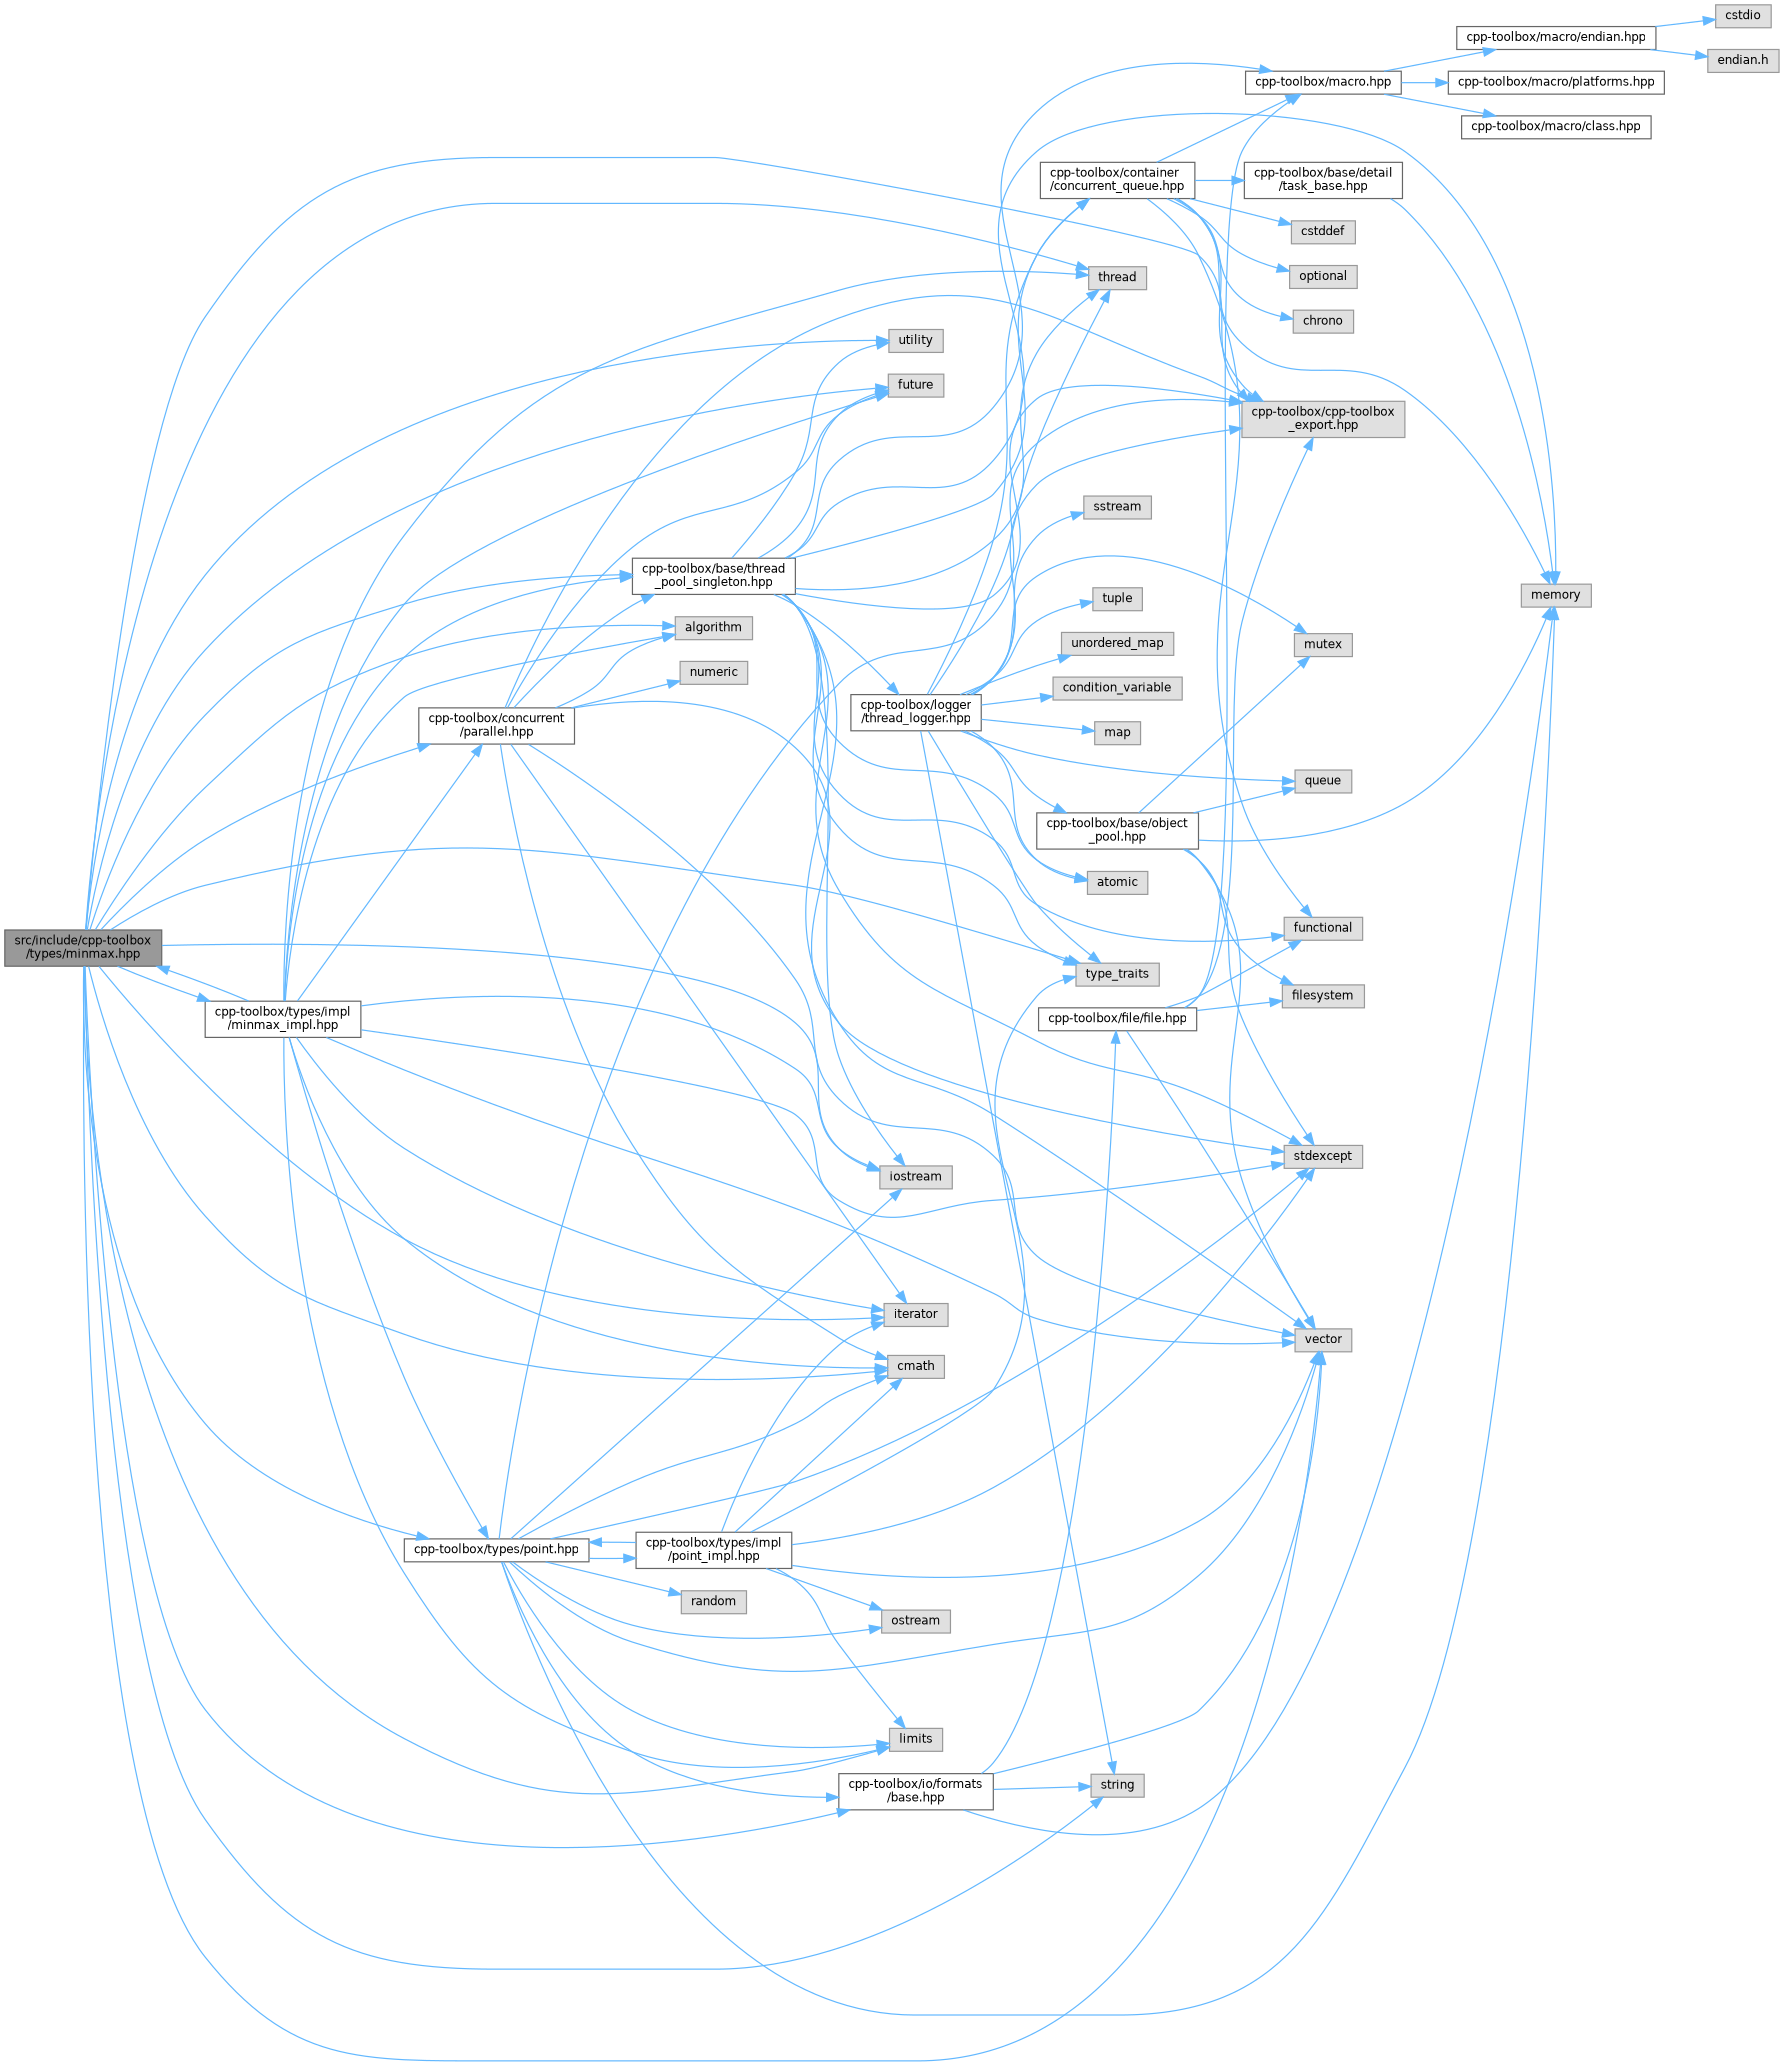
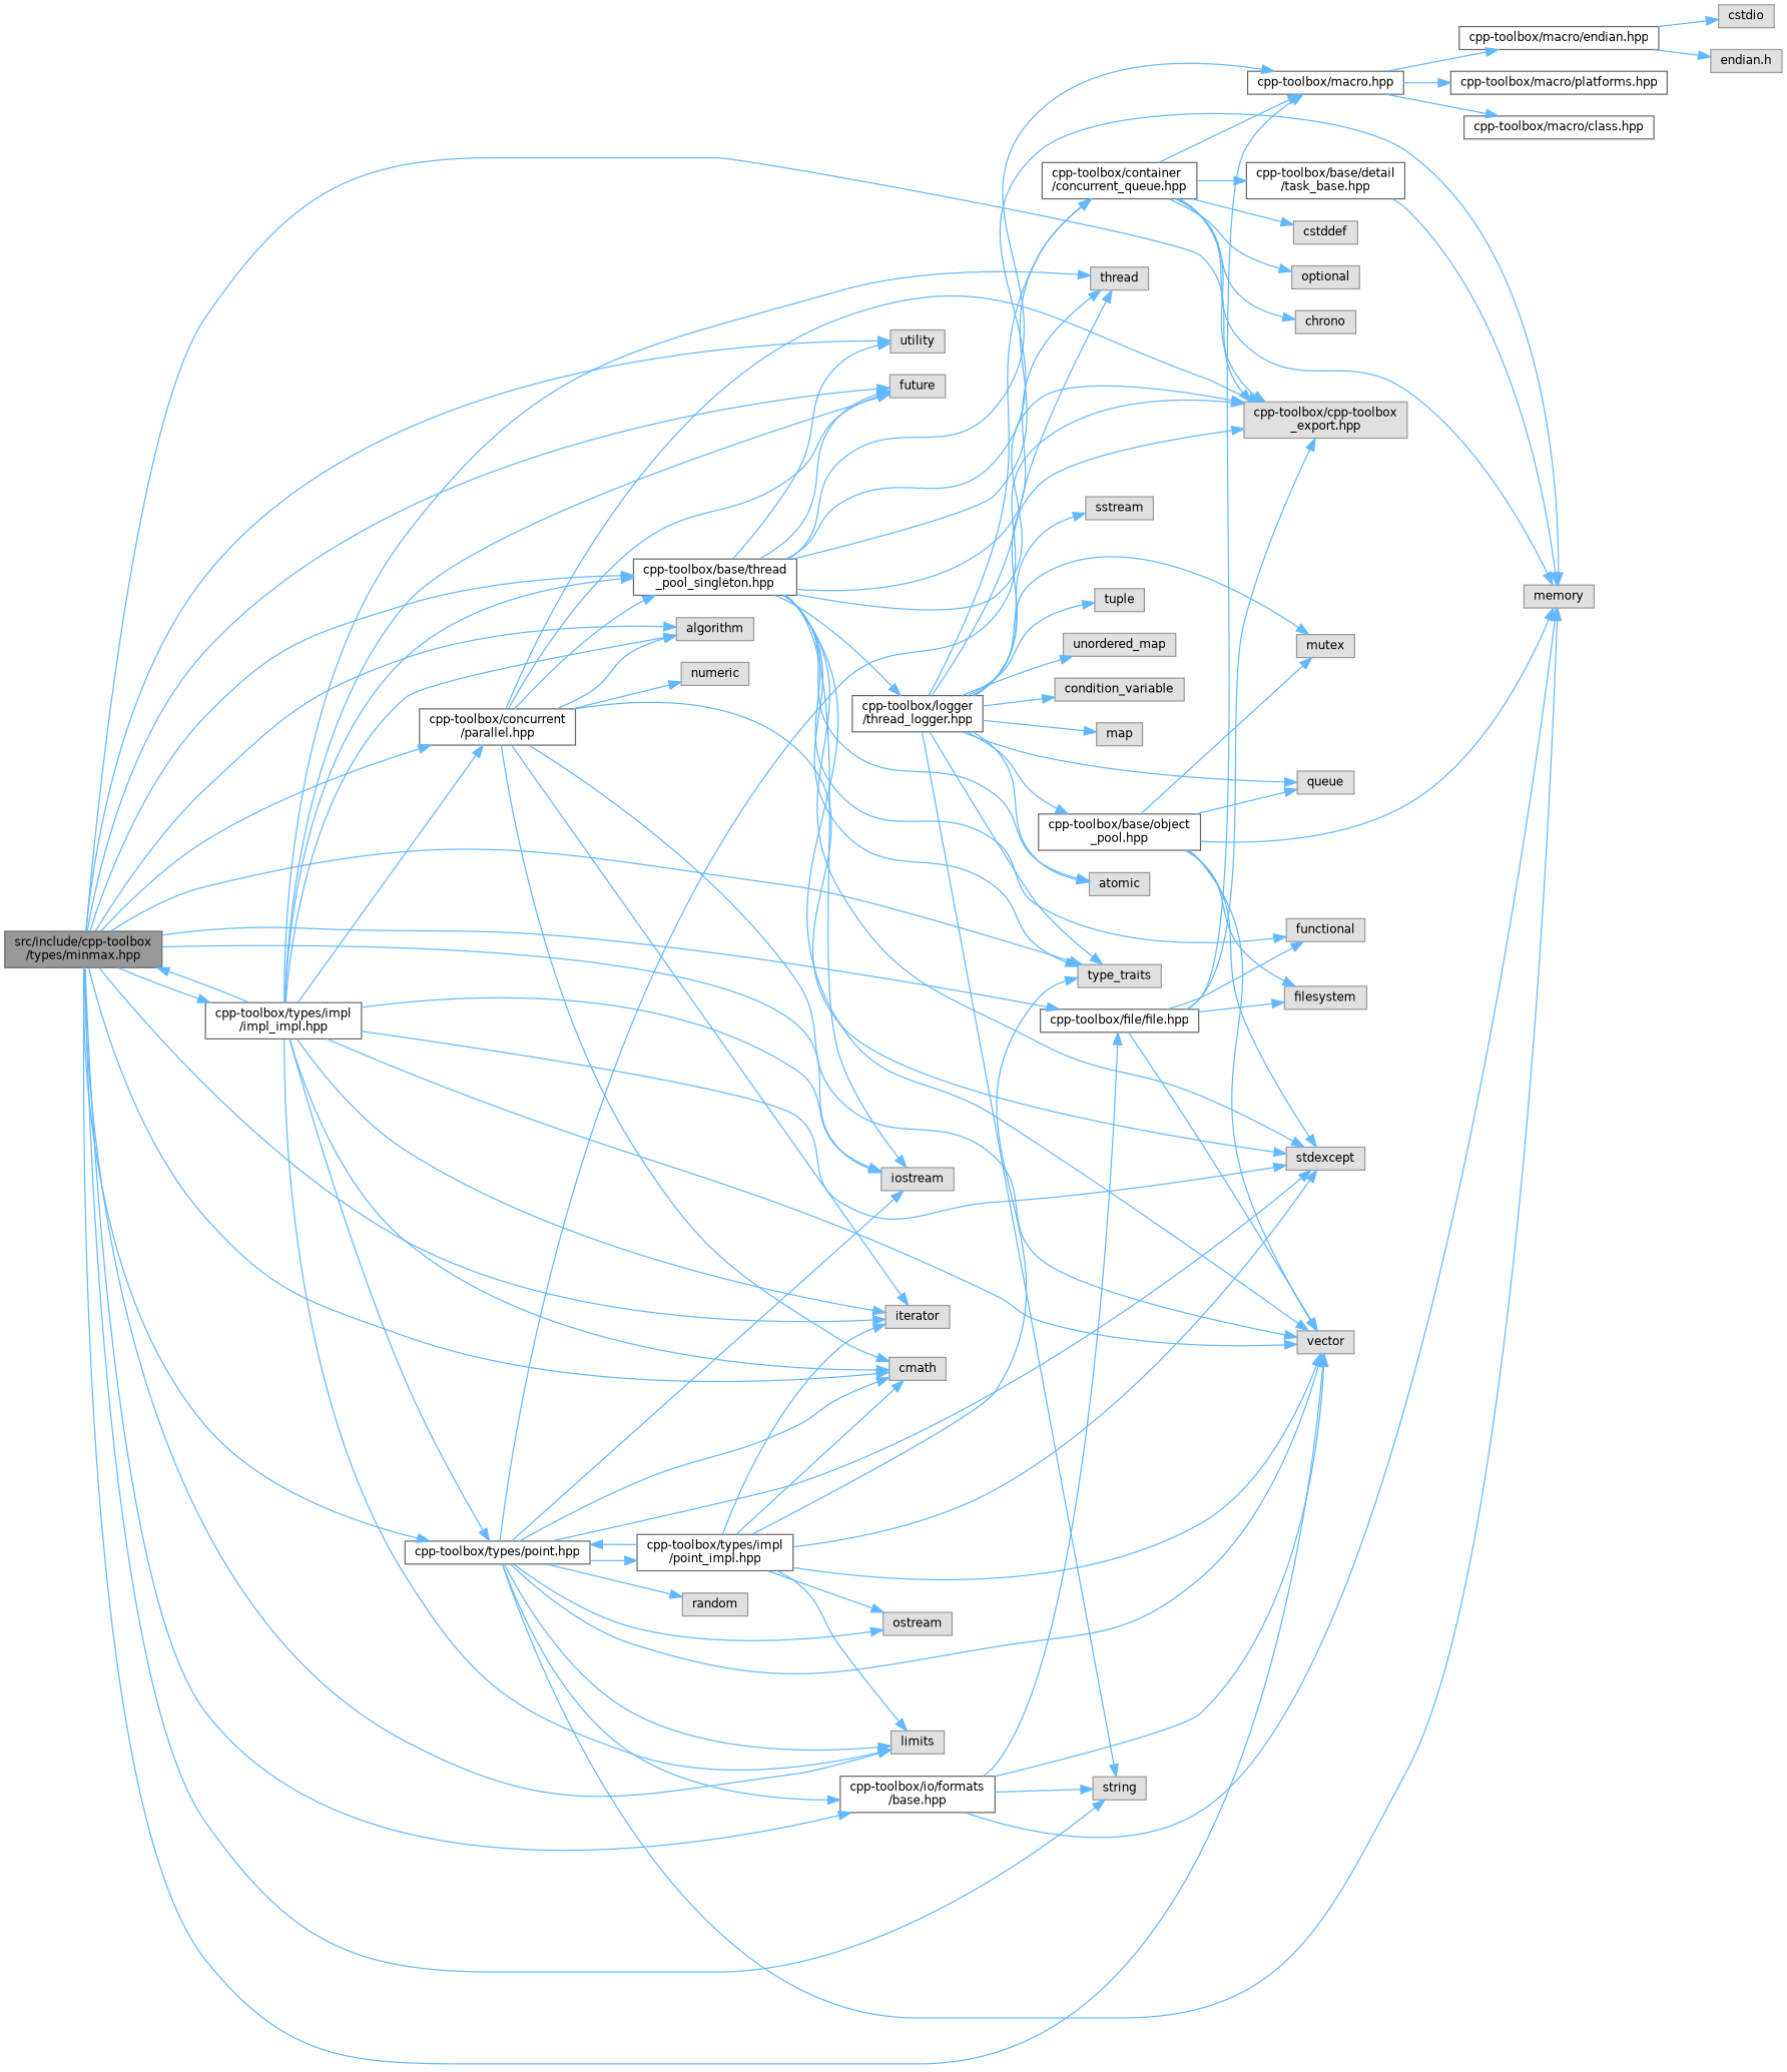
  digraph {
    rankdir=LR
    node [color=grey60 fillcolor="#E0E0E0" fontname=Helvetica fontsize=10 shape=box style=filled]
    edge [color=steelblue1 fontname=Helvetica fontsize=10 labelfontname=Helvetica labelfontsize=10 style=solid]
    n1 [color=gray40 fillcolor=grey60 fontcolor=black height=0.2 label="src/include/cpp-toolbox\l/types/minmax.hpp" width=0.4]
    n2 [height=0.2 label=algorithm width=0.4]
    n3 [height=0.2 label=cmath width=0.4]
    n4 [height=0.2 label=future width=0.4]
    n5 [height=0.2 label=iostream width=0.4]
    n6 [height=0.2 label=iterator width=0.4]
    n7 [height=0.2 label=limits width=0.4]
    n8 [height=0.2 label=string width=0.4]
    n9 [height=0.2 label=thread width=0.4]
    n10 [height=0.2 label=type_traits width=0.4]
    n11 [height=0.2 label=utility width=0.4]
    n12 [height=0.2 label=vector width=0.4]
    n13 [color=grey40 fillcolor=white height=0.2 label="cpp-toolbox/base/thread\l_pool_singleton.hpp" width=0.4]
    n14 [height=0.2 label="cpp-toolbox/cpp-toolbox\l_export.hpp" width=0.4]
    n15 [color=grey40 fillcolor=white height=0.2 label="cpp-toolbox/concurrent\l/parallel.hpp" width=0.4]
    n16 [color=grey40 fillcolor=white height=0.2 label="cpp-toolbox/io/formats\l/base.hpp" width=0.4]
    n17 [color=grey40 fillcolor=white height=0.2 label="cpp-toolbox/types/point.hpp" width=0.4]
-   n18 [color=grey40 fillcolor=white height=0.2 label="cpp-toolbox/types/impl\l/minmax_impl.hpp" width=0.4]
+   n18 [color=grey40 fillcolor=white height=0.2 label="cpp-toolbox/types/impl\l/impl_impl.hpp" width=0.4]
    n19 [height=0.2 label=atomic width=0.4]
    n20 [height=0.2 label=functional width=0.4]
    n21 [height=0.2 label=memory width=0.4]
    n22 [height=0.2 label=stdexcept width=0.4]
    n23 [color=grey40 fillcolor=white height=0.2 label="cpp-toolbox/macro.hpp" width=0.4]
    n24 [color=grey40 fillcolor=white height=0.2 label="cpp-toolbox/container\l/concurrent_queue.hpp" width=0.4]
    n25 [color=grey40 fillcolor=white height=0.2 label="cpp-toolbox/logger\l/thread_logger.hpp" width=0.4]
    n26 [height=0.2 label=numeric width=0.4]
    n27 [color=grey40 fillcolor=white height=0.2 label="cpp-toolbox/file/file.hpp" width=0.4]
    n28 [height=0.2 label=ostream width=0.4]
    n29 [height=0.2 label=random width=0.4]
    n30 [color=grey40 fillcolor=white height=0.2 label="cpp-toolbox/types/impl\l/point_impl.hpp" width=0.4]
    n31 [color=grey40 fillcolor=white height=0.2 label="cpp-toolbox/macro/class.hpp" width=0.4]
    n32 [color=grey40 fillcolor=white height=0.2 label="cpp-toolbox/macro/endian.hpp" width=0.4]
    n33 [color=grey40 fillcolor=white height=0.2 label="cpp-toolbox/macro/platforms.hpp" width=0.4]
    n34 [height=0.2 label=chrono width=0.4]
    n35 [height=0.2 label=cstddef width=0.4]
    n36 [height=0.2 label=optional width=0.4]
    n37 [color=grey40 fillcolor=white height=0.2 label="cpp-toolbox/base/detail\l/task_base.hpp" width=0.4]
    n38 [height=0.2 label=condition_variable width=0.4]
    n39 [height=0.2 label=map width=0.4]
    n40 [height=0.2 label=mutex width=0.4]
    n41 [height=0.2 label=queue width=0.4]
    n42 [height=0.2 label=sstream width=0.4]
    n43 [height=0.2 label=tuple width=0.4]
    n44 [height=0.2 label=unordered_map width=0.4]
    n45 [color=grey40 fillcolor=white height=0.2 label="cpp-toolbox/base/object\l_pool.hpp" width=0.4]
    n46 [height=0.2 label=cstdio width=0.4]
    n47 [height=0.2 label="endian.h" width=0.4]
    n48 [height=0.2 label=filesystem width=0.4]
    n1 -> n2
    n1 -> n3
    n1 -> n4
    n1 -> n5
    n1 -> n6
    n1 -> n7
    n1 -> n8
-   n1 -> n9
+   n1 -> n27
    n1 -> n10
    n1 -> n11
    n1 -> n12
    n1 -> n13
    n1 -> n14
    n1 -> n15
    n1 -> n16
    n1 -> n17
    n1 -> n18
    n13 -> n4
    n13 -> n5
    n13 -> n9
    n13 -> n10
    n13 -> n11
    n13 -> n12
    n13 -> n14
    n13 -> n19
    n13 -> n20
    n13 -> n21
    n13 -> n22
    n13 -> n23
    n13 -> n24
    n13 -> n25
    n15 -> n2
    n15 -> n3
    n15 -> n4
    n15 -> n6
    n15 -> n12
    n15 -> n13
    n15 -> n14
    n15 -> n22
    n15 -> n26
    n16 -> n8
    n16 -> n12
    n16 -> n21
    n16 -> n27
    n17 -> n3
    n17 -> n5
    n17 -> n7
    n17 -> n12
    n17 -> n14
    n17 -> n16
    n17 -> n21
    n17 -> n22
    n17 -> n28
    n17 -> n29
    n17 -> n30
    n18 -> n1
    n18 -> n2
    n18 -> n3
    n18 -> n4
    n18 -> n5
    n18 -> n6
    n18 -> n7
    n18 -> n9
    n18 -> n12
    n18 -> n13
    n18 -> n15
    n18 -> n17
    n18 -> n22
    n23 -> n31
    n23 -> n32
    n23 -> n33
    n24 -> n14
-   n24 -> n20
    n24 -> n21
    n24 -> n23
    n24 -> n34
    n24 -> n35
    n24 -> n36
    n24 -> n37
    n25 -> n8
    n25 -> n9
    n25 -> n10
    n25 -> n14
    n25 -> n19
    n25 -> n24
    n25 -> n38
    n25 -> n39
    n25 -> n40
    n25 -> n41
    n25 -> n42
    n25 -> n43
    n25 -> n44
    n25 -> n45
    n27 -> n12
    n27 -> n14
    n27 -> n20
    n27 -> n23
    n27 -> n48
    n30 -> n3
    n30 -> n6
    n30 -> n7
    n30 -> n10
    n30 -> n12
    n30 -> n17
    n30 -> n22
    n30 -> n28
    n32 -> n46
    n32 -> n47
    n37 -> n21
    n45 -> n12
    n45 -> n21
    n45 -> n22
    n45 -> n40
    n45 -> n41
    n45 -> n48
  }
